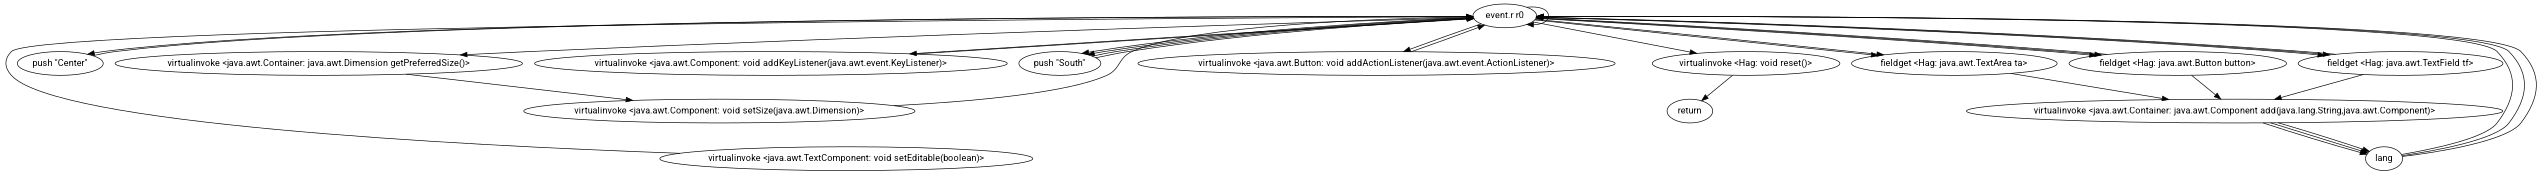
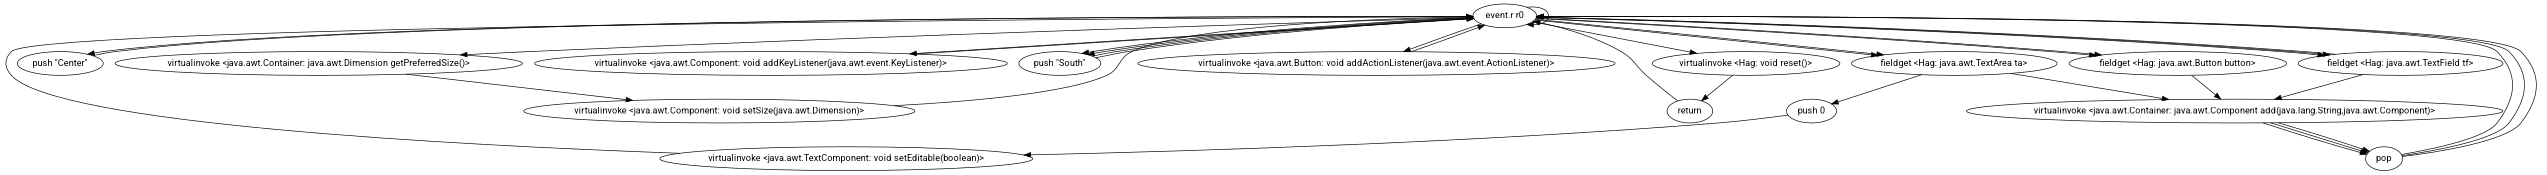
  digraph {
    fontname=Roboto
    node [fontname=Roboto]
    edge [fontname=Roboto]
    n1 [label="event.r r0"]
    "fieldget <Hag: java.awt.TextArea ta>"
    "push \"Center\""
    "fieldget <Hag: java.awt.TextField tf>"
    "virtualinvoke <java.awt.Component: void addKeyListener(java.awt.event.KeyListener)>"
    "push \"South\""
    "fieldget <Hag: java.awt.Button button>"
    "virtualinvoke <java.awt.Button: void addActionListener(java.awt.event.ActionListener)>"
    "virtualinvoke <java.awt.Container: java.awt.Dimension getPreferredSize()>"
    "virtualinvoke <Hag: void reset()>"
+   "push 0"
    "virtualinvoke <java.awt.Container: java.awt.Component add(java.lang.String,java.awt.Component)>"
    "virtualinvoke <java.awt.Component: void setSize(java.awt.Dimension)>"
    return
    "virtualinvoke <java.awt.TextComponent: void setEditable(boolean)>"
-   pop [label=lang]
+   pop
    n1 -> n1
    n1 -> "fieldget <Hag: java.awt.TextArea ta>"
    n1 -> "fieldget <Hag: java.awt.TextArea ta>"
    n1 -> "push \"Center\""
    n1 -> "fieldget <Hag: java.awt.TextField tf>"
    n1 -> "fieldget <Hag: java.awt.TextField tf>"
    n1 -> "virtualinvoke <java.awt.Component: void addKeyListener(java.awt.event.KeyListener)>"
    n1 -> "push \"South\""
    n1 -> "push \"South\""
    n1 -> "fieldget <Hag: java.awt.Button button>"
    n1 -> "fieldget <Hag: java.awt.Button button>"
    n1 -> "virtualinvoke <java.awt.Button: void addActionListener(java.awt.event.ActionListener)>"
    n1 -> "virtualinvoke <java.awt.Container: java.awt.Dimension getPreferredSize()>"
    n1 -> "virtualinvoke <Hag: void reset()>"
+   "fieldget <Hag: java.awt.TextArea ta>" -> "push 0"
    "fieldget <Hag: java.awt.TextArea ta>" -> "virtualinvoke <java.awt.Container: java.awt.Component add(java.lang.String,java.awt.Component)>"
    "push \"Center\"" -> n1
    "fieldget <Hag: java.awt.TextField tf>" -> n1
    "fieldget <Hag: java.awt.TextField tf>" -> "virtualinvoke <java.awt.Container: java.awt.Component add(java.lang.String,java.awt.Component)>"
    "virtualinvoke <java.awt.Component: void addKeyListener(java.awt.event.KeyListener)>" -> n1
    "push \"South\"" -> n1
    "push \"South\"" -> n1
-   "fieldget <Hag: java.awt.Button button>" -> n1
+   return -> n1
    "fieldget <Hag: java.awt.Button button>" -> "virtualinvoke <java.awt.Container: java.awt.Component add(java.lang.String,java.awt.Component)>"
    "virtualinvoke <java.awt.Button: void addActionListener(java.awt.event.ActionListener)>" -> n1
    "virtualinvoke <java.awt.Container: java.awt.Dimension getPreferredSize()>" -> "virtualinvoke <java.awt.Component: void setSize(java.awt.Dimension)>"
    "virtualinvoke <Hag: void reset()>" -> return
+   "push 0" -> "virtualinvoke <java.awt.TextComponent: void setEditable(boolean)>"
    "virtualinvoke <java.awt.Container: java.awt.Component add(java.lang.String,java.awt.Component)>" -> pop
    "virtualinvoke <java.awt.Container: java.awt.Component add(java.lang.String,java.awt.Component)>" -> pop
    "virtualinvoke <java.awt.Container: java.awt.Component add(java.lang.String,java.awt.Component)>" -> pop
    "virtualinvoke <java.awt.Component: void setSize(java.awt.Dimension)>" -> n1
    "virtualinvoke <java.awt.TextComponent: void setEditable(boolean)>" -> n1
    pop -> n1
    pop -> n1
    pop -> n1
  }
